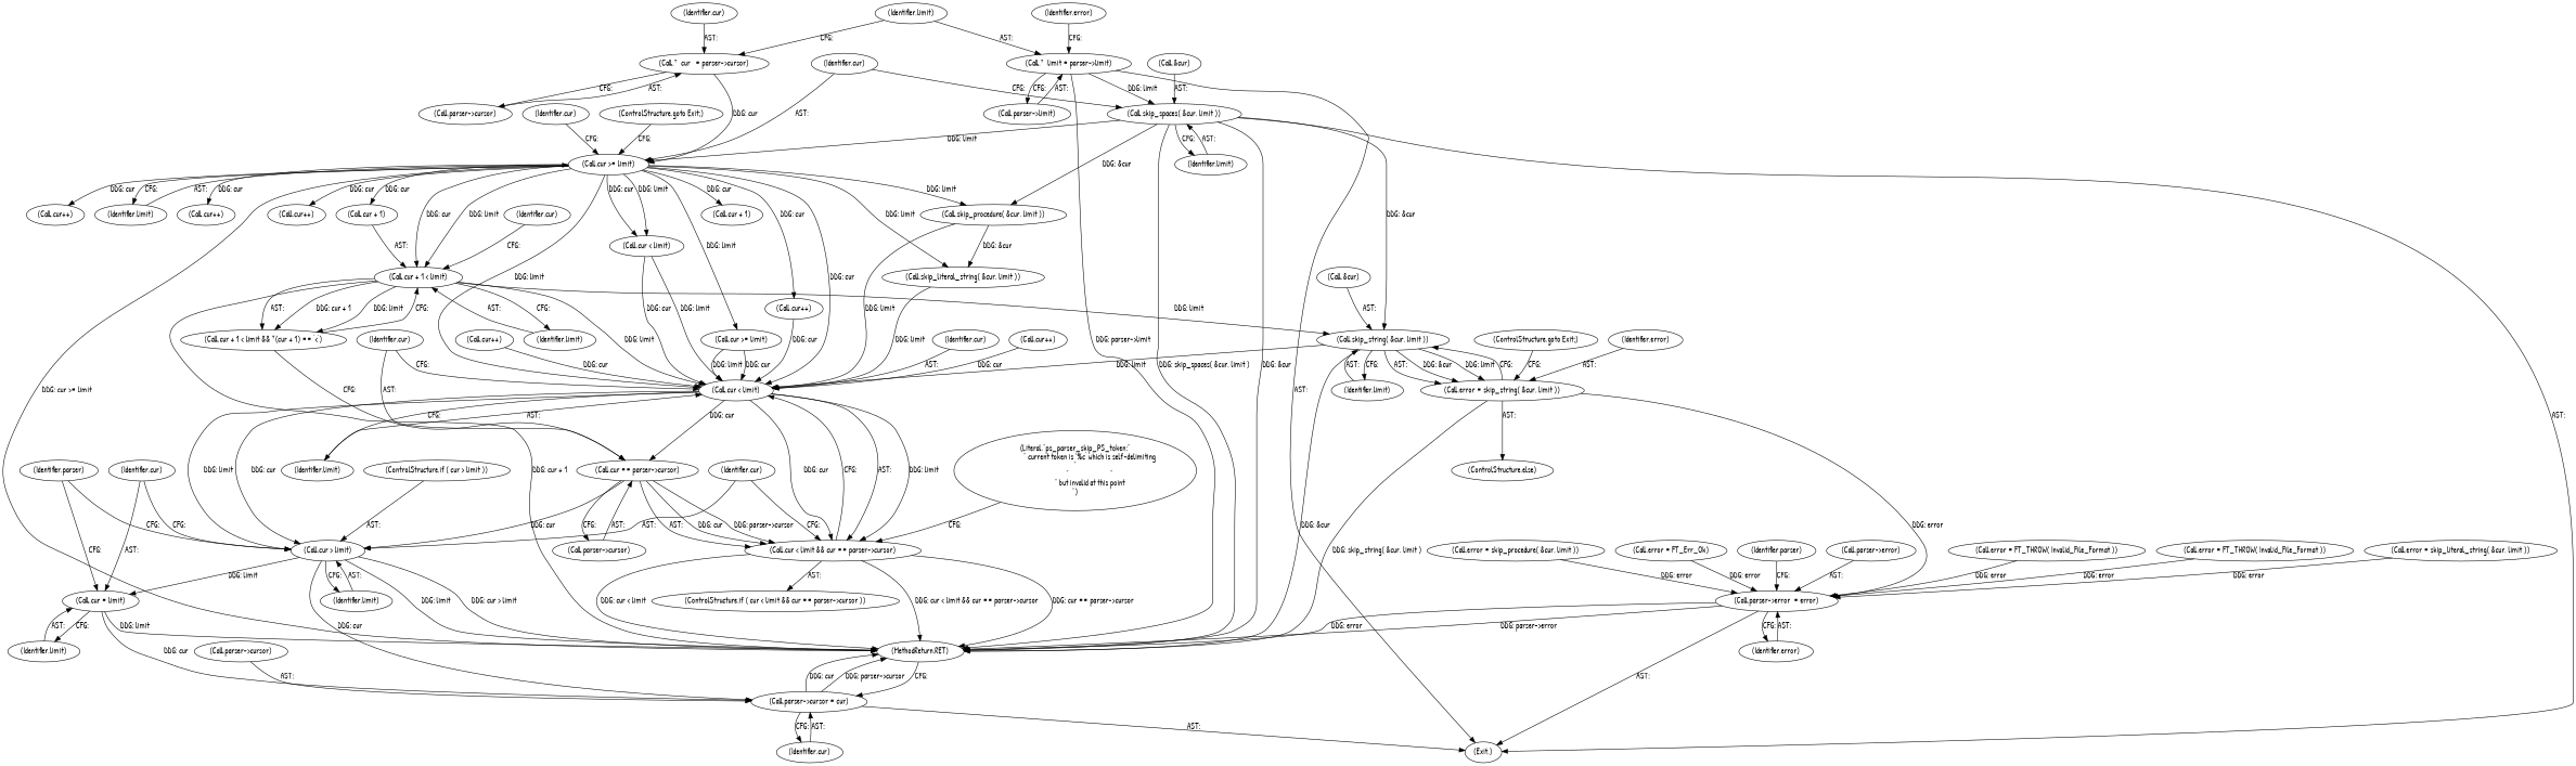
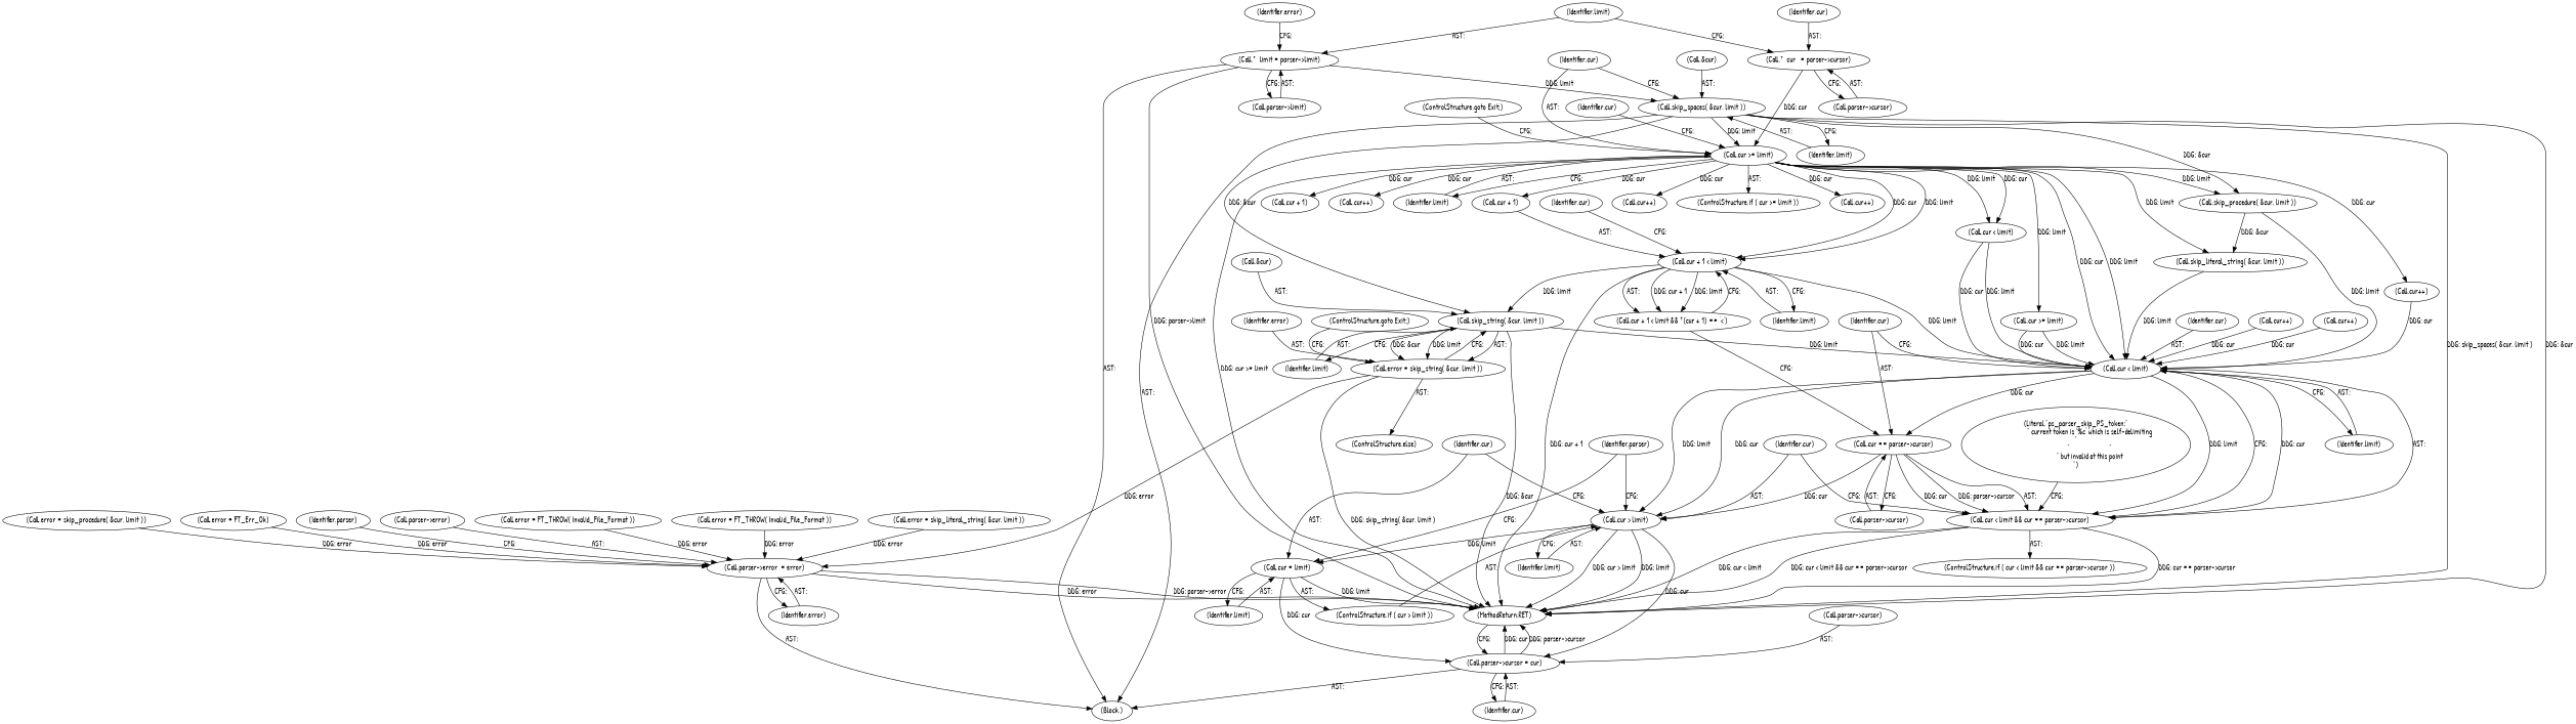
  digraph {
    fontname="Patrick Hand"
    node [fontname="Patrick Hand"]
    edge [fontname="Patrick Hand"]
    n1 [label="(Call,skip_string( &cur, limit ))"]
    n2 [label="(Call,error = skip_string( &cur, limit ))"]
    n3 [label="(Call,cur < limit)"]
    n4 [label="(MethodReturn,RET)"]
    n5 [label="(Identifier,limit)"]
    n6 [label="(Call,parser->error  = error)"]
    n7 [label="(ControlStructure,else)"]
    n8 [label="(Call,cur < limit && cur == parser->cursor)"]
    n9 [label="(Call,cur == parser->cursor)"]
    n10 [label="(Call,cur > limit)"]
    n11 [label="(Identifier,limit)"]
    n12 [label="(Call,parser->cursor = cur)"]
    n13 [label="(Call,skip_spaces( &cur, limit ))"]
    n14 [label="(Call,cur >= limit)"]
-   n15 [label="(Exit,)"]
+   n15 [label="(Block,)"]
    n16 [label="(Identifier,limit)"]
    n17 [label="(Call,skip_procedure( &cur, limit ))"]
    n18 [label="(Call,skip_literal_string( &cur, limit ))"]
    n19 [label="(Call,cur + 1 < limit)"]
    n20 [label="(Call,cur >= limit)"]
    n21 [label="(Call,cur + 1)"]
    n22 [label="(Call,cur + 1)"]
    n23 [label="(Call,cur < limit)"]
    n24 [label="(Call,cur++)"]
    n25 [label="(Identifier,limit)"]
    n26 [label="(Call,cur++)"]
    n27 [label="(Call,cur++)"]
+   n28 [label="(ControlStructure,if ( cur >= limit ))"]
    n29 [label="(Call,cur++)"]
    n30 [label="(Call,*  limit = parser->limit)"]
    n31 [label="(Call,parser->limit)"]
    n32 [label="(Identifier,limit)"]
    n33 [label="(Call,cur + 1 < limit && *(cur + 1) == '<')"]
    n34 [label="(Call,*  cur   = parser->cursor)"]
    n35 [label="(Call,parser->cursor)"]
    n36 [label="(Identifier,error)"]
    n37 [label="(ControlStructure,if ( cur < limit && cur == parser->cursor ))"]
    n38 [label="(Call,parser->cursor)"]
    n39 [label="(Call,cur = limit)"]
    n40 [label="(Identifier,limit)"]
    n41 [label="(ControlStructure,if ( cur > limit ))"]
    n42 [label="(Identifier,limit)"]
    n43 [label="(Identifier,cur)"]
    n44 [label="(Identifier,cur)"]
    n45 [label="(Identifier,cur)"]
    n46 [label="(Identifier,cur)"]
    n47 [label="(Call,parser->cursor)"]
    n48 [label="(Identifier,cur)"]
    n49 [label="(Identifier,cur)"]
    n50 [label="(Call,error = skip_literal_string( &cur, limit ))"]
    n51 [label="(Call,error = skip_procedure( &cur, limit ))"]
    n52 [label="(ControlStructure,goto Exit;)"]
    n53 [label="(Call,error = FT_Err_Ok)"]
    n54 [label="(Call,cur++)"]
    n55 [label="(Identifier,limit)"]
    n56 [label="(Identifier,parser)"]
    n57 [label="(Identifier,parser)"]
    n58 [label="(Literal,\"ps_parser_skip_PS_token:\"\n                 \" current token is `%c' which is self-delimiting\n\"\n                 \"                        \"\n                 \" but invalid at this point\n\")"]
    n59 [label="(Call,parser->error)"]
    n60 [label="(Call,&cur)"]
    n61 [label="(Identifier,error)"]
    n62 [label="(Call,&cur)"]
    n63 [label="(Call,cur++)"]
    n64 [label="(Call,error = FT_THROW( Invalid_File_Format ))"]
    n65 [label="(ControlStructure,goto Exit;)"]
    n66 [label="(Identifier,error)"]
    n67 [label="(Identifier,cur)"]
    n68 [label="(Identifier,cur)"]
    n69 [label="(Identifier,cur)"]
    n70 [label="(Call,error = FT_THROW( Invalid_File_Format ))"]
    n1 -> n2 [label="AST: "]
    n1 -> n2 [label="DDG: &cur"]
    n1 -> n2 [label="DDG: limit"]
    n1 -> n3 [label="DDG: limit"]
    n1 -> n4 [label="DDG: &cur"]
    n1 -> n5 [label="CFG: "]
    n2 -> n1 [label="CFG: "]
    n2 -> n4 [label="DDG: skip_string( &cur, limit )"]
    n2 -> n6 [label="DDG: error"]
    n2 -> n7 [label="AST: "]
    n3 -> n8 [label="AST: "]
    n3 -> n8 [label="DDG: cur"]
    n3 -> n8 [label="DDG: limit"]
    n3 -> n9 [label="DDG: cur"]
    n3 -> n10 [label="DDG: cur"]
    n3 -> n10 [label="DDG: limit"]
    n3 -> n11 [label="CFG: "]
    n4 -> n12 [label="CFG: "]
    n5 -> n1 [label="AST: "]
    n6 -> n4 [label="DDG: parser->error"]
    n6 -> n4 [label="DDG: error"]
    n6 -> n15 [label="AST: "]
    n6 -> n36 [label="CFG: "]
    n8 -> n3 [label="CFG: "]
    n8 -> n4 [label="DDG: cur == parser->cursor"]
    n8 -> n4 [label="DDG: cur < limit"]
    n8 -> n4 [label="DDG: cur < limit && cur == parser->cursor"]
    n8 -> n37 [label="AST: "]
    n9 -> n8 [label="AST: "]
    n9 -> n8 [label="DDG: cur"]
    n9 -> n8 [label="DDG: parser->cursor"]
    n9 -> n10 [label="DDG: cur"]
    n9 -> n38 [label="CFG: "]
    n10 -> n4 [label="DDG: limit"]
    n10 -> n4 [label="DDG: cur > limit"]
    n10 -> n12 [label="DDG: cur"]
    n10 -> n39 [label="DDG: limit"]
    n10 -> n40 [label="CFG: "]
    n11 -> n3 [label="AST: "]
    n12 -> n4 [label="DDG: cur"]
    n12 -> n4 [label="DDG: parser->cursor"]
    n12 -> n15 [label="AST: "]
    n12 -> n43 [label="CFG: "]
    n13 -> n1 [label="DDG: &cur"]
    n13 -> n4 [label="DDG: skip_spaces( &cur, limit )"]
    n13 -> n4 [label="DDG: &cur"]
    n13 -> n14 [label="DDG: limit"]
    n13 -> n15 [label="AST: "]
    n13 -> n16 [label="CFG: "]
    n13 -> n17 [label="DDG: &cur"]
    n14 -> n3 [label="DDG: cur"]
    n14 -> n3 [label="DDG: limit"]
    n14 -> n4 [label="DDG: cur >= limit"]
    n14 -> n17 [label="DDG: limit"]
    n14 -> n18 [label="DDG: limit"]
    n14 -> n19 [label="DDG: cur"]
    n14 -> n19 [label="DDG: limit"]
    n14 -> n20 [label="DDG: limit"]
    n14 -> n21 [label="DDG: cur"]
    n14 -> n22 [label="DDG: cur"]
    n14 -> n23 [label="DDG: cur"]
    n14 -> n23 [label="DDG: limit"]
    n14 -> n24 [label="DDG: cur"]
    n14 -> n25 [label="CFG: "]
    n14 -> n26 [label="DDG: cur"]
    n14 -> n27 [label="DDG: cur"]
+   n14 -> n28 [label="AST: "]
    n14 -> n29 [label="DDG: cur"]
    n16 -> n13 [label="AST: "]
    n17 -> n3 [label="DDG: limit"]
    n17 -> n18 [label="DDG: &cur"]
    n18 -> n3 [label="DDG: limit"]
    n19 -> n1 [label="DDG: limit"]
    n19 -> n3 [label="DDG: limit"]
    n19 -> n4 [label="DDG: cur + 1"]
    n19 -> n32 [label="CFG: "]
    n19 -> n33 [label="AST: "]
    n19 -> n33 [label="DDG: cur + 1"]
    n19 -> n33 [label="DDG: limit"]
    n20 -> n3 [label="DDG: cur"]
    n20 -> n3 [label="DDG: limit"]
    n22 -> n19 [label="AST: "]
    n23 -> n3 [label="DDG: cur"]
    n23 -> n3 [label="DDG: limit"]
    n25 -> n14 [label="AST: "]
    n27 -> n3 [label="DDG: cur"]
    n30 -> n4 [label="DDG: parser->limit"]
    n30 -> n13 [label="DDG: limit"]
    n30 -> n15 [label="AST: "]
    n30 -> n31 [label="CFG: "]
    n31 -> n30 [label="AST: "]
    n32 -> n19 [label="AST: "]
    n33 -> n9 [label="CFG: "]
    n33 -> n19 [label="CFG: "]
    n34 -> n14 [label="DDG: cur"]
    n34 -> n35 [label="CFG: "]
    n35 -> n34 [label="AST: "]
    n36 -> n6 [label="AST: "]
    n38 -> n9 [label="AST: "]
    n39 -> n4 [label="DDG: limit"]
    n39 -> n12 [label="DDG: cur"]
+   n39 -> n41 [label="AST: "]
    n39 -> n42 [label="CFG: "]
    n40 -> n10 [label="AST: "]
    n41 -> n10 [label="AST: "]
    n42 -> n39 [label="AST: "]
    n43 -> n12 [label="AST: "]
    n44 -> n3 [label="CFG: "]
    n44 -> n9 [label="AST: "]
    n45 -> n34 [label="AST: "]
    n46 -> n19 [label="CFG: "]
    n47 -> n12 [label="AST: "]
    n48 -> n14 [label="CFG: "]
    n49 -> n3 [label="AST: "]
    n50 -> n6 [label="DDG: error"]
    n51 -> n6 [label="DDG: error"]
    n52 -> n2 [label="CFG: "]
    n53 -> n6 [label="DDG: error"]
    n54 -> n3 [label="DDG: cur"]
    n55 -> n30 [label="AST: "]
    n55 -> n34 [label="CFG: "]
    n56 -> n6 [label="CFG: "]
    n57 -> n10 [label="CFG: "]
    n57 -> n39 [label="CFG: "]
    n58 -> n8 [label="CFG: "]
    n59 -> n6 [label="AST: "]
    n60 -> n13 [label="AST: "]
    n61 -> n30 [label="CFG: "]
    n62 -> n1 [label="AST: "]
    n63 -> n3 [label="DDG: cur"]
    n64 -> n6 [label="DDG: error"]
    n65 -> n14 [label="CFG: "]
    n66 -> n2 [label="AST: "]
    n67 -> n8 [label="CFG: "]
    n67 -> n10 [label="AST: "]
    n68 -> n10 [label="CFG: "]
    n68 -> n39 [label="AST: "]
    n69 -> n13 [label="CFG: "]
    n69 -> n14 [label="AST: "]
    n70 -> n6 [label="DDG: error"]
  }
